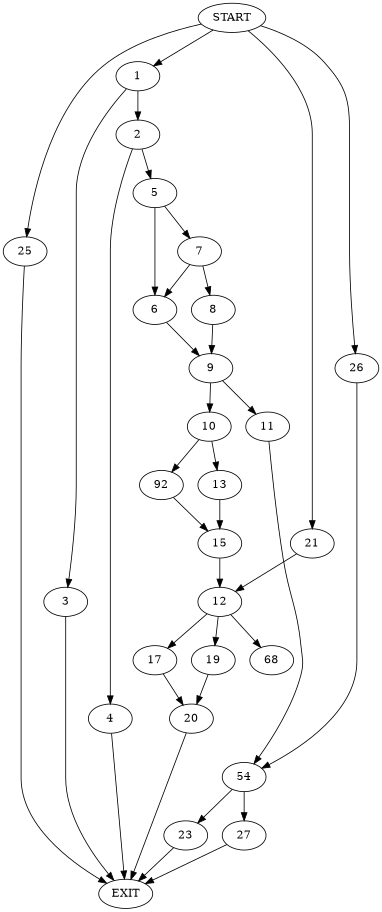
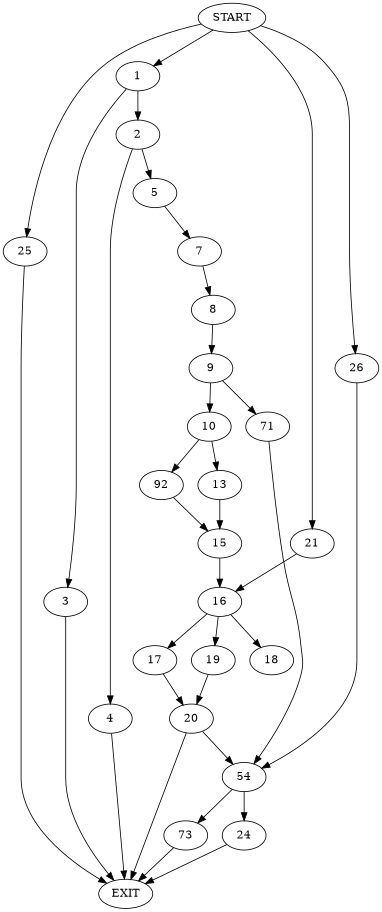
  digraph {
    n1 [label=START]
    1
    21
    25
    26
    2
    3
-   16 [label=12]
+   16
    n9 [label=EXIT]
    n10 [label=54]
    4
    5
-   6
    7
    9
    8
    10
-   11
+   11 [label=71]
    n19 [label=92]
    13
    15
-   23
-   24 [label=27]
+   23 [label=73]
+   24
    17
-   18 [label=68]
+   18
    19
    20
    n1 -> 1
    n1 -> 21
    n1 -> 25
    n1 -> 26
    1 -> 2
    1 -> 3
    21 -> 16
    25 -> n9
    26 -> n10
    2 -> 4
    2 -> 5
    3 -> n9
    16 -> 17
    16 -> 18
    16 -> 19
    n10 -> 23
    n10 -> 24
    4 -> n9
-   5 -> 6
    5 -> 7
-   6 -> 9
-   7 -> 6
    7 -> 8
    9 -> 10
    9 -> 11
    8 -> 9
    10 -> n19
    10 -> 13
    11 -> n10
    n19 -> 15
    13 -> 15
    15 -> 16
    23 -> n9
    24 -> n9
    17 -> 20
    19 -> 20
    20 -> n9
+   20 -> n10
  }
